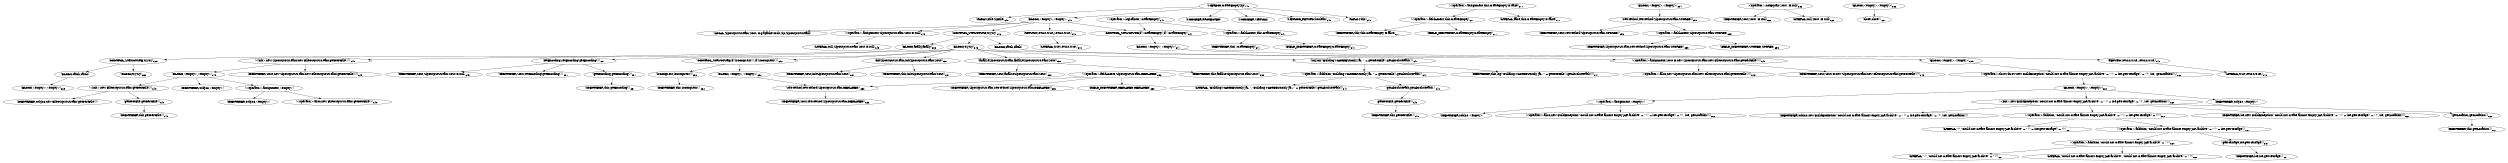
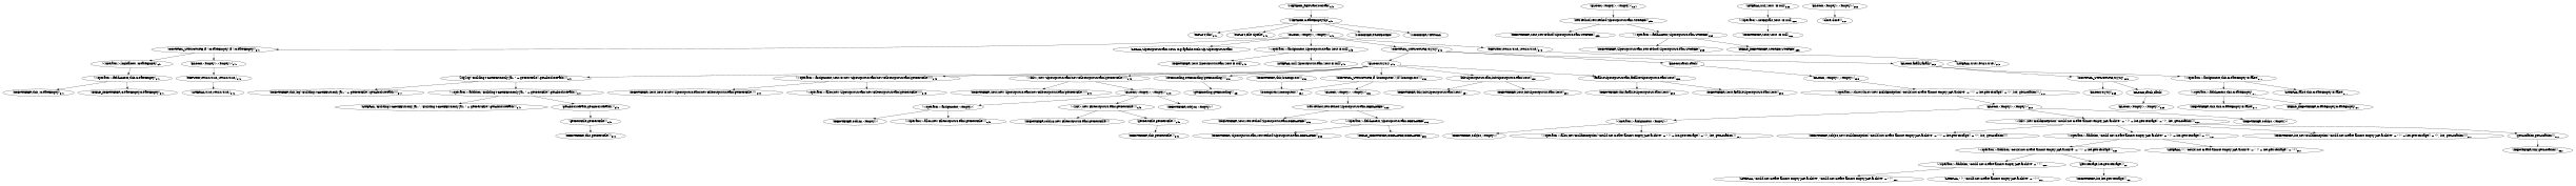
  digraph {
-   n1 [label=<(METHOD,createEmptyZip)<SUB>440</SUB>>]
+   n1 [label=<(METHOD,createEmptyZip)<SUB>640</SUB>>]
    n2 [label=<(PARAM,this)<SUB>640</SUB>>]
    n3 [label=<(PARAM,File zipFile)<SUB>640</SUB>>]
    n4 [label=<(BLOCK,&lt;empty&gt;,&lt;empty&gt;)<SUB>640</SUB>>]
    n5 [label=<(MODIFIER,PROTECTED)>]
    n6 [label=<(MODIFIER,VIRTUAL)>]
    n7 [label=<(METHOD_RETURN,boolean)<SUB>640</SUB>>]
    n8 [label=<(CONTROL_STRUCTURE,if (!createEmpty),if (!createEmpty))<SUB>641</SUB>>]
    n9 [label=<(LOCAL,ZipOutputStream zOut: org.apache.tools.zip.ZipOutputStream)>]
    n10 [label=<(&lt;operator&gt;.assignment,ZipOutputStream zOut = null)<SUB>645</SUB>>]
    n11 [label=<(CONTROL_STRUCTURE,try,try)<SUB>646</SUB>>]
    n12 [label=<(RETURN,return true;,return true;)<SUB>673</SUB>>]
    n13 [label=<(&lt;operator&gt;.logicalNot,!createEmpty)<SUB>641</SUB>>]
    n14 [label=<(BLOCK,&lt;empty&gt;,&lt;empty&gt;)<SUB>641</SUB>>]
    n15 [label=<(IDENTIFIER,zOut,ZipOutputStream zOut = null)<SUB>645</SUB>>]
    n16 [label=<(LITERAL,null,ZipOutputStream zOut = null)<SUB>645</SUB>>]
    n17 [label=<(BLOCK,try,try)<SUB>646</SUB>>]
    n18 [label=<(BLOCK,catch,catch)>]
    n19 [label=<(BLOCK,finally,finally)<SUB>663</SUB>>]
    n20 [label=<(LITERAL,true,return true;)<SUB>673</SUB>>]
    n21 [label=<(&lt;operator&gt;.fieldAccess,this.createEmpty)<SUB>641</SUB>>]
    n22 [label=<(RETURN,return true;,return true;)<SUB>642</SUB>>]
    n23 [label=<(IDENTIFIER,this,!createEmpty)<SUB>641</SUB>>]
    n24 [label=<(FIELD_IDENTIFIER,createEmpty,createEmpty)<SUB>641</SUB>>]
    n25 [label=<(LITERAL,true,return true;)<SUB>642</SUB>>]
    n26 [label=<(log,log(&quot;Building MANIFEST-only jar: &quot; + getDestFile().getAbsolutePath()))<SUB>647</SUB>>]
    n27 [label=<(&lt;operator&gt;.assignment,zOut = new ZipOutputStream(new FileOutputStream(getDestFile())))<SUB>649</SUB>>]
    n28 [label=<(&lt;init&gt;,new ZipOutputStream(new FileOutputStream(getDestFile())))<SUB>649</SUB>>]
    n29 [label=<(setEncoding,setEncoding(getEncoding()))<SUB>651</SUB>>]
    n30 [label=<(CONTROL_STRUCTURE,if (isCompress()),if (isCompress()))<SUB>652</SUB>>]
    n31 [label=<(initZipOutputStream,initZipOutputStream(zOut))<SUB>657</SUB>>]
    n32 [label=<(finalizeZipOutputStream,finalizeZipOutputStream(zOut))<SUB>658</SUB>>]
    n33 [label=<(BLOCK,&lt;empty&gt;,&lt;empty&gt;)<SUB>659</SUB>>]
    n34 [label=<(CONTROL_STRUCTURE,try,try)<SUB>665</SUB>>]
    n35 [label=<(&lt;operator&gt;.assignment,this.createEmpty = false)<SUB>671</SUB>>]
    n36 [label=<(IDENTIFIER,this,log(&quot;Building MANIFEST-only jar: &quot; + getDestFile().getAbsolutePath()))<SUB>647</SUB>>]
    n37 [label=<(&lt;operator&gt;.addition,&quot;Building MANIFEST-only jar: &quot; + getDestFile().getAbsolutePath())<SUB>647</SUB>>]
    n38 [label=<(IDENTIFIER,zOut,zOut = new ZipOutputStream(new FileOutputStream(getDestFile())))<SUB>649</SUB>>]
    n39 [label=<(&lt;operator&gt;.alloc,new ZipOutputStream(new FileOutputStream(getDestFile())))<SUB>649</SUB>>]
    n40 [label=<(IDENTIFIER,zOut,new ZipOutputStream(new FileOutputStream(getDestFile())))<SUB>649</SUB>>]
    n41 [label=<(BLOCK,&lt;empty&gt;,&lt;empty&gt;)<SUB>649</SUB>>]
-   n42 [label=<(IDENTIFIER,zOut,setEncoding(getEncoding()))<SUB>651</SUB>>]
-   n43 [label=<(getEncoding,getEncoding())<SUB>851</SUB>>]
+   n43 [label=<(getEncoding,getEncoding())<SUB>651</SUB>>]
    n44 [label=<(isCompress,isCompress())<SUB>652</SUB>>]
    n45 [label=<(BLOCK,&lt;empty&gt;,&lt;empty&gt;)<SUB>652</SUB>>]
    n46 [label=<(IDENTIFIER,this,initZipOutputStream(zOut))<SUB>657</SUB>>]
    n47 [label=<(IDENTIFIER,zOut,initZipOutputStream(zOut))<SUB>657</SUB>>]
    n48 [label=<(IDENTIFIER,this,finalizeZipOutputStream(zOut))<SUB>658</SUB>>]
    n49 [label=<(IDENTIFIER,zOut,finalizeZipOutputStream(zOut))<SUB>658</SUB>>]
    n50 [label=<(LITERAL,&quot;Building MANIFEST-only jar: &quot;,&quot;Building MANIFEST-only jar: &quot; + getDestFile().getAbsolutePath())<SUB>647</SUB>>]
    n51 [label=<(getAbsolutePath,getAbsolutePath())<SUB>648</SUB>>]
    n52 [label=<(getDestFile,getDestFile())<SUB>648</SUB>>]
    n53 [label=<(IDENTIFIER,this,getDestFile())<SUB>648</SUB>>]
    n54 [label=<(&lt;operator&gt;.assignment,&lt;empty&gt;)>]
    n55 [label=<(&lt;init&gt;,new FileOutputStream(getDestFile()))<SUB>649</SUB>>]
    n56 [label=<(IDENTIFIER,$obj28,&lt;empty&gt;)>]
    n57 [label=<(IDENTIFIER,$obj28,&lt;empty&gt;)>]
    n58 [label=<(&lt;operator&gt;.alloc,new FileOutputStream(getDestFile()))<SUB>649</SUB>>]
    n59 [label=<(IDENTIFIER,$obj28,new FileOutputStream(getDestFile()))>]
    n60 [label=<(getDestFile,getDestFile())<SUB>649</SUB>>]
    n61 [label=<(IDENTIFIER,this,getDestFile())<SUB>649</SUB>>]
-   n62 [label=<(IDENTIFIER,this,getEncoding())<SUB>651</SUB>>]
    n63 [label=<(IDENTIFIER,this,isCompress())<SUB>652</SUB>>]
    n64 [label=<(setMethod,setMethod(ZipOutputStream.DEFLATED))<SUB>653</SUB>>]
    n65 [label=<(IDENTIFIER,zOut,setMethod(ZipOutputStream.DEFLATED))<SUB>653</SUB>>]
    n66 [label=<(&lt;operator&gt;.fieldAccess,ZipOutputStream.DEFLATED)<SUB>653</SUB>>]
    n67 [label=<(IDENTIFIER,ZipOutputStream,setMethod(ZipOutputStream.DEFLATED))<SUB>653</SUB>>]
    n68 [label=<(FIELD_IDENTIFIER,DEFLATED,DEFLATED)<SUB>653</SUB>>]
    n69 [label=<(BLOCK,&lt;empty&gt;,&lt;empty&gt;)<SUB>654</SUB>>]
    n70 [label=<(setMethod,setMethod(ZipOutputStream.STORED))<SUB>655</SUB>>]
    n71 [label=<(IDENTIFIER,zOut,setMethod(ZipOutputStream.STORED))<SUB>655</SUB>>]
    n72 [label=<(&lt;operator&gt;.fieldAccess,ZipOutputStream.STORED)<SUB>655</SUB>>]
    n73 [label=<(IDENTIFIER,ZipOutputStream,setMethod(ZipOutputStream.STORED))<SUB>655</SUB>>]
    n74 [label=<(FIELD_IDENTIFIER,STORED,STORED)<SUB>655</SUB>>]
    n75 [label=<(&lt;operator&gt;.throw,throw new BuildException(&quot;Could not create almost empty JAR archive&quot; + &quot; (&quot; + ioe.getMessage() + &quot;)&quot;, ioe, getLocation());)<SUB>660</SUB>>]
    n76 [label=<(BLOCK,&lt;empty&gt;,&lt;empty&gt;)<SUB>660</SUB>>]
    n77 [label=<(&lt;operator&gt;.assignment,&lt;empty&gt;)>]
    n78 [label=<(&lt;init&gt;,new BuildException(&quot;Could not create almost empty JAR archive&quot; + &quot; (&quot; + ioe.getMessage() + &quot;)&quot;, ioe, getLocation()))<SUB>660</SUB>>]
    n79 [label=<(IDENTIFIER,$obj30,&lt;empty&gt;)>]
    n80 [label=<(IDENTIFIER,$obj30,&lt;empty&gt;)>]
    n81 [label=<(&lt;operator&gt;.alloc,new BuildException(&quot;Could not create almost empty JAR archive&quot; + &quot; (&quot; + ioe.getMessage() + &quot;)&quot;, ioe, getLocation()))<SUB>660</SUB>>]
    n82 [label=<(IDENTIFIER,$obj30,new BuildException(&quot;Could not create almost empty JAR archive&quot; + &quot; (&quot; + ioe.getMessage() + &quot;)&quot;, ioe, getLocation()))>]
    n83 [label=<(&lt;operator&gt;.addition,&quot;Could not create almost empty JAR archive&quot; + &quot; (&quot; + ioe.getMessage() + &quot;)&quot;)<SUB>660</SUB>>]
    n84 [label=<(IDENTIFIER,ioe,new BuildException(&quot;Could not create almost empty JAR archive&quot; + &quot; (&quot; + ioe.getMessage() + &quot;)&quot;, ioe, getLocation()))<SUB>661</SUB>>]
    n85 [label=<(getLocation,getLocation())<SUB>662</SUB>>]
    n86 [label=<(&lt;operator&gt;.addition,&quot;Could not create almost empty JAR archive&quot; + &quot; (&quot; + ioe.getMessage())<SUB>660</SUB>>]
    n87 [label=<(LITERAL,&quot;)&quot;,&quot;Could not create almost empty JAR archive&quot; + &quot; (&quot; + ioe.getMessage() + &quot;)&quot;)<SUB>661</SUB>>]
    n88 [label=<(IDENTIFIER,this,getLocation())<SUB>662</SUB>>]
    n89 [label=<(&lt;operator&gt;.addition,&quot;Could not create almost empty JAR archive&quot; + &quot; (&quot;)<SUB>660</SUB>>]
    n90 [label=<(getMessage,ioe.getMessage())<SUB>661</SUB>>]
    n91 [label=<(LITERAL,&quot;Could not create almost empty JAR archive&quot;,&quot;Could not create almost empty JAR archive&quot; + &quot; (&quot;)<SUB>660</SUB>>]
    n92 [label=<(LITERAL,&quot; (&quot;,&quot;Could not create almost empty JAR archive&quot; + &quot; (&quot;)<SUB>661</SUB>>]
    n93 [label=<(IDENTIFIER,ioe,ioe.getMessage())<SUB>661</SUB>>]
    n94 [label=<(BLOCK,try,try)<SUB>665</SUB>>]
    n95 [label=<(BLOCK,catch,catch)>]
    n96 [label=<(&lt;operator&gt;.fieldAccess,this.createEmpty)<SUB>671</SUB>>]
    n97 [label=<(LITERAL,false,this.createEmpty = false)<SUB>671</SUB>>]
    n98 [label=<(BLOCK,&lt;empty&gt;,&lt;empty&gt;)<SUB>669</SUB>>]
    n99 [label=<(&lt;operator&gt;.notEquals,zOut != null)<SUB>666</SUB>>]
    n100 [label=<(IDENTIFIER,zOut,zOut != null)<SUB>666</SUB>>]
    n101 [label=<(LITERAL,null,zOut != null)<SUB>666</SUB>>]
    n102 [label=<(BLOCK,&lt;empty&gt;,&lt;empty&gt;)<SUB>666</SUB>>]
    n103 [label=<(close,close())<SUB>667</SUB>>]
    n104 [label=<(IDENTIFIER,this,this.createEmpty = false)<SUB>671</SUB>>]
    n105 [label=<(FIELD_IDENTIFIER,createEmpty,createEmpty)<SUB>671</SUB>>]
    n1 -> n2
    n1 -> n3
    n1 -> n4
    n1 -> n5
    n1 -> n6
-   n1 -> n7
+   n7 -> n1
    n4 -> n8
    n4 -> n9
    n4 -> n10
    n4 -> n11
    n4 -> n12
-   n13 -> n8
+   n8 -> n13
    n8 -> n14
-   n29 -> n15
+   n10 -> n15
    n10 -> n16
    n11 -> n17
    n11 -> n18
    n11 -> n19
    n12 -> n20
    n13 -> n21
    n14 -> n22
    n17 -> n26
    n17 -> n27
    n17 -> n28
    n17 -> n29
    n17 -> n30
    n17 -> n31
    n17 -> n32
    n18 -> n33
    n19 -> n34
+   n19 -> n35
    n21 -> n23
    n21 -> n24
    n22 -> n25
    n26 -> n36
    n26 -> n37
    n27 -> n38
    n27 -> n39
    n28 -> n40
    n28 -> n41
-   n29 -> n42
    n29 -> n43
    n30 -> n44
    n30 -> n45
    n31 -> n46
    n31 -> n47
    n32 -> n48
    n32 -> n49
    n33 -> n75
    n34 -> n94
    n34 -> n95
    n35 -> n96
    n35 -> n97
    n37 -> n50
    n37 -> n51
    n41 -> n54
    n41 -> n55
    n41 -> n56
-   n43 -> n62
-   n44 -> n63
+   n63 -> n44
    n45 -> n64
    n51 -> n52
    n52 -> n53
    n54 -> n57
    n54 -> n58
    n55 -> n59
    n55 -> n60
    n60 -> n61
    n64 -> n65
-   n66 -> n64
+   n64 -> n66
    n66 -> n67
    n66 -> n68
    n69 -> n70
    n70 -> n71
    n70 -> n72
    n72 -> n73
    n72 -> n74
    n75 -> n76
    n76 -> n77
    n76 -> n78
    n76 -> n79
    n77 -> n80
    n77 -> n81
    n78 -> n82
    n78 -> n83
    n78 -> n84
    n78 -> n85
    n83 -> n86
    n83 -> n87
    n85 -> n88
    n86 -> n89
    n86 -> n90
    n89 -> n91
    n89 -> n92
    n90 -> n93
    n95 -> n98
    n96 -> n104
    n96 -> n105
    n99 -> n100
-   n99 -> n101
+   n101 -> n99
    n102 -> n103
  }
